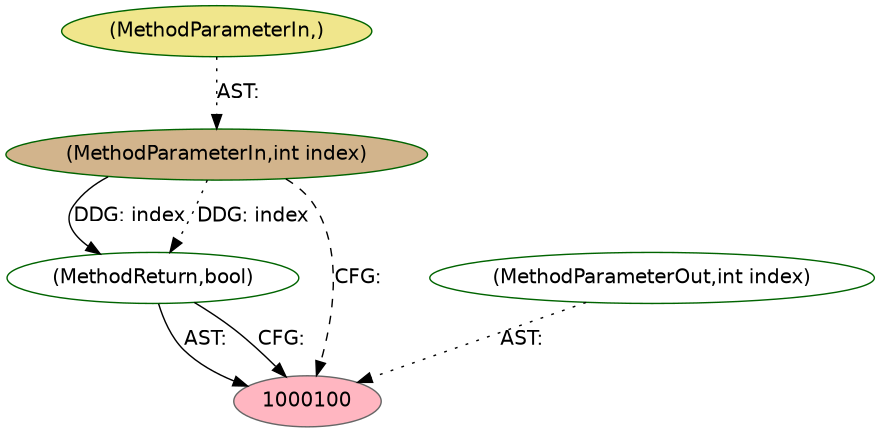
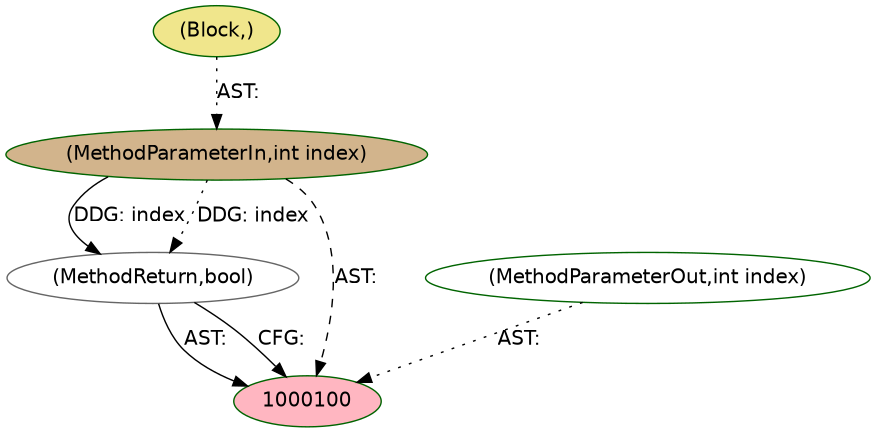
  digraph {
    fontname="DejaVu Sans"
    node [color=darkgreen fillcolor=white fontname="DejaVu Sans" style=filled]
    edge [fontname="DejaVu Sans" style=solid]
-   n1 [label="(MethodReturn,bool)"]
-   1000100 [color=gray40 fillcolor=lightpink]
+   n1 [color=gray40 label="(MethodReturn,bool)"]
+   1000100 [fillcolor=lightpink]
    n3 [fillcolor=tan label="(MethodParameterIn,int index)"]
    n4 [label="(MethodParameterOut,int index)"]
-   n5 [fillcolor=khaki label="(MethodParameterIn,)"]
+   n5 [fillcolor=khaki label="(Block,)"]
    n1 -> 1000100 [label="AST: "]
    n1 -> 1000100 [label="CFG: "]
    n3 -> n1 [label="DDG: index"]
    n3 -> n1 [label="DDG: index" style=dotted]
-   n3 -> 1000100 [label="CFG: " style=dashed]
+   n3 -> 1000100 [label="AST: " style=dashed]
    n4 -> 1000100 [label="AST: " style=dotted]
    n5 -> n3 [label="AST: " style=dotted]
  }
